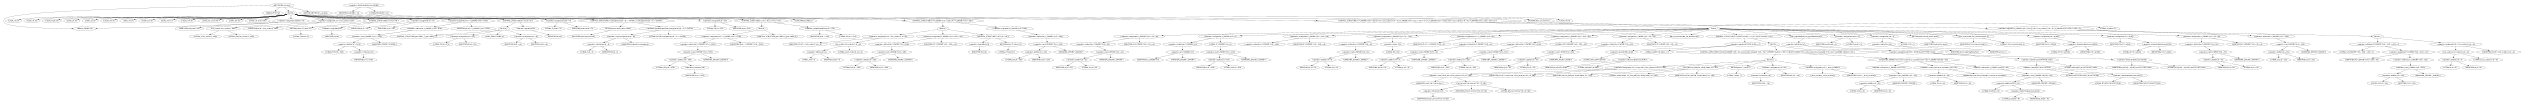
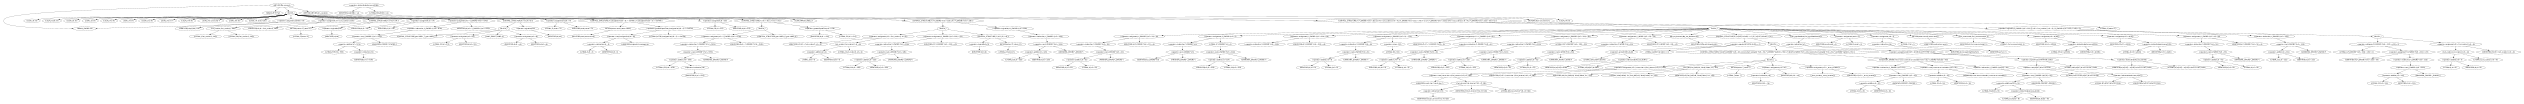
  digraph {
    fontname=Inter
    node [fontname=Inter]
    edge [fontname=Inter]
    n1 [label="(METHOD,tftp_connect)"]
    n2 [label="(PARAM,_DWORD *a1)"]
    n3 [label="(PARAM,_BYTE *a2)"]
    n4 [label="(BLOCK,,)"]
    n5 [label="(METHOD_RETURN,int __location)"]
    n6 [label="(LOCAL,v4: int)"]
-   n7 [label="(LOCAL,v5: int)"]
    n8 [label="(LOCAL,v6: int)"]
    n9 [label="(LOCAL,result: int)"]
    n10 [label="(LOCAL,v8: int)"]
    n11 [label="(LOCAL,v9: int)"]
    n12 [label="(LOCAL,v10: int)"]
    n13 [label="(LOCAL,v11: int)"]
    n14 [label="(LOCAL,v12: int)"]
    n15 [label="(LOCAL,v13: int *)"]
    n16 [label="(LOCAL,v14: int)"]
    n17 [label="(LOCAL,v15: const char *)"]
    n18 [label="(LOCAL,v16: int)"]
    n19 [label="(LOCAL,v17: char [ 128 ])"]
    n20 [label="(<operator>.assignment,v4 = Curl_ccalloc(1, 336))"]
    n21 [label="(<operator>.assignment,a1[188] = v4)"]
    n22 [label="(CONTROL_STRUCTURE,if ( !v4 ),if ( !v4 ))"]
    n23 [label="(<operator>.assignment,v5 = v4)"]
    n24 [label="(<operator>.assignment,v6 = *(_DWORD *)(*a1 + 1576))"]
    n25 [label="(CONTROL_STRUCTURE,if ( !v6 ),if ( !v6 ))"]
    n26 [label="(<operator>.assignment,result = 71)"]
    n27 [label="(CONTROL_STRUCTURE,if ( (unsigned int)(v6 - 8) >= 0xFFB1 ),if ( (unsigned int)(v6 - 8) >= 0xFFB1 ))"]
    n28 [label="(<operator>.assignment,v8 = 512)"]
    n29 [label="(CONTROL_STRUCTURE,if ( v6 >= 512 ),if ( v6 >= 512 ))"]
    n30 [label="(JUMP_TARGET,LABEL_7)"]
    n31 [label="(CONTROL_STRUCTURE,if ( !*(_DWORD *)(v5 + 328) ),if ( !*(_DWORD *)(v5 + 328) ))"]
    n32 [label="(CONTROL_STRUCTURE,if ( *(_DWORD *)(v5 + 332) || (v16 = Curl_ccalloc(1, v8 + 4), (*(_DWORD *)(v5 + 332) = v16) != 0) ),if ( *(_DWORD *)(v5 + 332) || (v16 = Curl_ccalloc(1, v8 + 4), (*(_DWORD *)(v5 + 332) = v16) != 0) ))"]
    n33 [label="(RETURN,return 27;,return 27;)"]
    n34 [label="(IDENTIFIER,v4,v4 = Curl_ccalloc(1, 336))"]
    n35 [label="(Curl_ccalloc,Curl_ccalloc(1, 336))"]
    n36 [label="(IDENTIFIER,v4,a1[188] = v4)"]
    n37 [label="(<operator>.logicalNot,!v4)"]
    n38 [label="(RETURN,return 27;,return 27;)"]
    n39 [label="(IDENTIFIER,v5,v5 = v4)"]
    n40 [label="(IDENTIFIER,v4,v5 = v4)"]
    n41 [label="(IDENTIFIER,v6,v6 = *(_DWORD *)(*a1 + 1576))"]
    n42 [label="(<operator>.indirection,*(_DWORD *)(*a1 + 1576))"]
    n43 [label="(<operator>.logicalNot,!v6)"]
    n44 [label="(BLOCK,,)"]
    n45 [label="(IDENTIFIER,result,result = 71)"]
    n46 [label="(LITERAL,71,result = 71)"]
    n47 [label="(<operator>.greaterEqualsThan,(unsigned int)(v6 - 8) >= 0xFFB1)"]
    n48 [label="(RETURN,return result;,return result;)"]
    n49 [label="(IDENTIFIER,v8,v8 = 512)"]
    n50 [label="(LITERAL,512,v8 = 512)"]
    n51 [label="(<operator>.greaterEqualsThan,v6 >= 512)"]
    n52 [label="(BLOCK,,)"]
    n53 [label="(<operator>.logicalNot,!*(_DWORD *)(v5 + 328))"]
    n54 [label="(BLOCK,,)"]
    n55 [label="(<operator>.logicalOr,*(_DWORD *)(v5 + 332) || (v16 = Curl_ccalloc(1, v8 + 4), (*(_DWORD *)(v5 + 332) = v16) != 0))"]
    n56 [label="(BLOCK,,)"]
    n57 [label="(LITERAL,27,return 27;)"]
    n58 [label="(LITERAL,1,Curl_ccalloc(1, 336))"]
    n59 [label="(LITERAL,336,Curl_ccalloc(1, 336))"]
    n60 [label="(<operator>.indirectIndexAccess,a1[188])"]
    n61 [label="(IDENTIFIER,a1,a1[188] = v4)"]
    n62 [label="(LITERAL,188,a1[188] = v4)"]
    n63 [label="(IDENTIFIER,v4,!v4)"]
    n64 [label="(LITERAL,27,return 27;)"]
    n65 [label="(<operator>.cast,(_DWORD *)(*a1 + 1576))"]
    n66 [label="(UNKNOWN,_DWORD *,_DWORD *)"]
    n67 [label="(<operator>.addition,*a1 + 1576)"]
    n68 [label="(<operator>.indirection,*a1)"]
    n69 [label="(LITERAL,1576,*a1 + 1576)"]
    n70 [label="(IDENTIFIER,a1,*a1 + 1576)"]
    n71 [label="(IDENTIFIER,v6,!v6)"]
    n72 [label="(<operator>.assignment,v8 = 512)"]
    n73 [label="(JUMP_TARGET,LABEL_6)"]
    n74 [label="(<operator>.assignment,v6 = v8)"]
    n75 [label="(CONTROL_STRUCTURE,goto LABEL_7;,goto LABEL_7;)"]
    n76 [label="(IDENTIFIER,v8,v8 = 512)"]
    n77 [label="(LITERAL,512,v8 = 512)"]
    n78 [label="(IDENTIFIER,v6,v6 = v8)"]
    n79 [label="(IDENTIFIER,v8,v6 = v8)"]
    n80 [label="(<operator>.cast,(unsigned int)(v6 - 8))"]
    n81 [label="(LITERAL,0xFFB1,(unsigned int)(v6 - 8) >= 0xFFB1)"]
    n82 [label="(IDENTIFIER,result,return result;)"]
    n83 [label="(UNKNOWN,unsigned int,unsigned int)"]
    n84 [label="(<operator>.subtraction,v6 - 8)"]
    n85 [label="(IDENTIFIER,v6,v6 - 8)"]
    n86 [label="(LITERAL,8,v6 - 8)"]
    n87 [label="(IDENTIFIER,v6,v6 >= 512)"]
    n88 [label="(LITERAL,512,v6 >= 512)"]
    n89 [label="(<operator>.assignment,v8 = *(_DWORD *)(*a1 + 1576))"]
    n90 [label="(CONTROL_STRUCTURE,goto LABEL_6;,goto LABEL_6;)"]
    n91 [label="(IDENTIFIER,v8,v8 = *(_DWORD *)(*a1 + 1576))"]
    n92 [label="(<operator>.indirection,*(_DWORD *)(*a1 + 1576))"]
    n93 [label="(<operator>.cast,(_DWORD *)(*a1 + 1576))"]
    n94 [label="(UNKNOWN,_DWORD *,_DWORD *)"]
    n95 [label="(<operator>.addition,*a1 + 1576)"]
    n96 [label="(<operator>.indirection,*a1)"]
    n97 [label="(LITERAL,1576,*a1 + 1576)"]
    n98 [label="(IDENTIFIER,a1,*a1 + 1576)"]
    n99 [label="(<operator>.indirection,*(_DWORD *)(v5 + 328))"]
    n100 [label="(<operator>.assignment,v12 = Curl_ccalloc(1, v8 + 4))"]
    n101 [label="(<operator>.assignment,*(_DWORD *)(v5 + 328) = v12)"]
    n102 [label="(CONTROL_STRUCTURE,if ( !v12 ),if ( !v12 ))"]
    n103 [label="(<operator>.cast,(_DWORD *)(v5 + 328))"]
    n104 [label="(UNKNOWN,_DWORD *,_DWORD *)"]
    n105 [label="(<operator>.addition,v5 + 328)"]
    n106 [label="(IDENTIFIER,v5,v5 + 328)"]
    n107 [label="(LITERAL,328,v5 + 328)"]
    n108 [label="(IDENTIFIER,v12,v12 = Curl_ccalloc(1, v8 + 4))"]
    n109 [label="(Curl_ccalloc,Curl_ccalloc(1, v8 + 4))"]
    n110 [label="(<operator>.indirection,*(_DWORD *)(v5 + 328))"]
    n111 [label="(IDENTIFIER,v12,*(_DWORD *)(v5 + 328) = v12)"]
    n112 [label="(<operator>.logicalNot,!v12)"]
    n113 [label="(RETURN,return 27;,return 27;)"]
    n114 [label="(LITERAL,1,Curl_ccalloc(1, v8 + 4))"]
    n115 [label="(<operator>.addition,v8 + 4)"]
    n116 [label="(IDENTIFIER,v8,v8 + 4)"]
    n117 [label="(LITERAL,4,v8 + 4)"]
    n118 [label="(<operator>.cast,(_DWORD *)(v5 + 328))"]
    n119 [label="(UNKNOWN,_DWORD *,_DWORD *)"]
    n120 [label="(<operator>.addition,v5 + 328)"]
    n121 [label="(IDENTIFIER,v5,v5 + 328)"]
    n122 [label="(LITERAL,328,v5 + 328)"]
    n123 [label="(IDENTIFIER,v12,!v12)"]
    n124 [label="(LITERAL,27,return 27;)"]
    n125 [label="(<operator>.indirection,*(_DWORD *)(v5 + 332))"]
    n126 [label="(BLOCK,,)"]
    n127 [label="(Curl_conncontrol,Curl_conncontrol(a1, 1))"]
    n128 [label="(<operator>.assignment,v9 = a1[105])"]
    n129 [label="(<operator>.assignment,v10 = a1[20])"]
    n130 [label="(<operator>.assignment,*(_DWORD *)(v5 + 16) = a1)"]
    n131 [label="(<operator>.assignment,*(_DWORD *)(v5 + 20) = v9)"]
    n132 [label="(<operator>.assignment,*(_DWORD *)v5 = 0)"]
    n133 [label="(<operator>.assignment,*(_DWORD *)(v5 + 324) = v6)"]
    n134 [label="(<operator>.assignment,*(_DWORD *)(v5 + 8) = -100)"]
    n135 [label="(<operator>.assignment,v11 = *(_DWORD *)(v10 + 4))"]
    n136 [label="(<operator>.assignment,*(_DWORD *)(v5 + 320) = 512)"]
    n137 [label="(<operator>.assignment,*(_WORD *)(v5 + 52) = v11)"]
    n138 [label="(tftp_set_timeouts,tftp_set_timeouts(v5))"]
    n139 [label="(CONTROL_STRUCTURE,if ( (a1[147] & 0x40) == 0 ),if ( (a1[147] & 0x40) == 0 ))"]
    n140 [label="(Curl_pgrsStartNow,Curl_pgrsStartNow(*a1))"]
    n141 [label="(<operator>.assignment,result = 0)"]
    n142 [label="(<operator>.assignment,*a2 = 1)"]
    n143 [label="(RETURN,return result;,return result;)"]
    n144 [label="(<operator>.cast,(_DWORD *)(v5 + 332))"]
    n145 [label="(<operator>.assignment,v16 = Curl_ccalloc(1, v8 + 4))"]
    n146 [label="(<operator>.notEquals,(*(_DWORD *)(v5 + 332) = v16) != 0)"]
    n147 [label="(UNKNOWN,_DWORD *,_DWORD *)"]
    n148 [label="(<operator>.addition,v5 + 332)"]
    n149 [label="(IDENTIFIER,v5,v5 + 332)"]
    n150 [label="(LITERAL,332,v5 + 332)"]
    n151 [label="(IDENTIFIER,v16,v16 = Curl_ccalloc(1, v8 + 4))"]
    n152 [label="(Curl_ccalloc,Curl_ccalloc(1, v8 + 4))"]
    n153 [label="(<operator>.assignment,*(_DWORD *)(v5 + 332) = v16)"]
    n154 [label="(LITERAL,0,(*(_DWORD *)(v5 + 332) = v16) != 0)"]
    n155 [label="(LITERAL,1,Curl_ccalloc(1, v8 + 4))"]
    n156 [label="(<operator>.addition,v8 + 4)"]
    n157 [label="(IDENTIFIER,v8,v8 + 4)"]
    n158 [label="(LITERAL,4,v8 + 4)"]
    n159 [label="(<operator>.indirection,*(_DWORD *)(v5 + 332))"]
    n160 [label="(IDENTIFIER,v16,*(_DWORD *)(v5 + 332) = v16)"]
    n161 [label="(<operator>.cast,(_DWORD *)(v5 + 332))"]
    n162 [label="(UNKNOWN,_DWORD *,_DWORD *)"]
    n163 [label="(<operator>.addition,v5 + 332)"]
    n164 [label="(IDENTIFIER,v5,v5 + 332)"]
    n165 [label="(LITERAL,332,v5 + 332)"]
    n166 [label="(IDENTIFIER,a1,Curl_conncontrol(a1, 1))"]
    n167 [label="(LITERAL,1,Curl_conncontrol(a1, 1))"]
    n168 [label="(IDENTIFIER,v9,v9 = a1[105])"]
    n169 [label="(<operator>.indirectIndexAccess,a1[105])"]
    n170 [label="(IDENTIFIER,v10,v10 = a1[20])"]
    n171 [label="(<operator>.indirectIndexAccess,a1[20])"]
    n172 [label="(<operator>.indirection,*(_DWORD *)(v5 + 16))"]
    n173 [label="(IDENTIFIER,a1,*(_DWORD *)(v5 + 16) = a1)"]
    n174 [label="(<operator>.indirection,*(_DWORD *)(v5 + 20))"]
    n175 [label="(IDENTIFIER,v9,*(_DWORD *)(v5 + 20) = v9)"]
    n176 [label="(<operator>.indirection,*(_DWORD *)v5)"]
    n177 [label="(LITERAL,0,*(_DWORD *)v5 = 0)"]
    n178 [label="(<operator>.indirection,*(_DWORD *)(v5 + 324))"]
    n179 [label="(IDENTIFIER,v6,*(_DWORD *)(v5 + 324) = v6)"]
    n180 [label="(<operator>.indirection,*(_DWORD *)(v5 + 8))"]
    n181 [label="(<operator>.minus,-100)"]
    n182 [label="(IDENTIFIER,v11,v11 = *(_DWORD *)(v10 + 4))"]
    n183 [label="(<operator>.indirection,*(_DWORD *)(v10 + 4))"]
    n184 [label="(<operator>.indirection,*(_DWORD *)(v5 + 320))"]
    n185 [label="(LITERAL,512,*(_DWORD *)(v5 + 320) = 512)"]
    n186 [label="(<operator>.indirection,*(_WORD *)(v5 + 52))"]
    n187 [label="(IDENTIFIER,v11,*(_WORD *)(v5 + 52) = v11)"]
+   n188 [label="(IDENTIFIER,v5,tftp_set_timeouts(v5))"]
    n189 [label="(<operator>.equals,(a1[147] & 0x40) == 0)"]
    n190 [label="(BLOCK,,)"]
    n191 [label="(<operator>.indirection,*a1)"]
    n192 [label="(IDENTIFIER,result,result = 0)"]
    n193 [label="(LITERAL,0,result = 0)"]
    n194 [label="(<operator>.indirection,*a2)"]
    n195 [label="(LITERAL,1,*a2 = 1)"]
    n196 [label="(IDENTIFIER,result,return result;)"]
    n197 [label="(IDENTIFIER,a1,v9 = a1[105])"]
    n198 [label="(LITERAL,105,v9 = a1[105])"]
    n199 [label="(IDENTIFIER,a1,v10 = a1[20])"]
    n200 [label="(LITERAL,20,v10 = a1[20])"]
    n201 [label="(<operator>.cast,(_DWORD *)(v5 + 16))"]
    n202 [label="(UNKNOWN,_DWORD *,_DWORD *)"]
    n203 [label="(<operator>.addition,v5 + 16)"]
    n204 [label="(IDENTIFIER,v5,v5 + 16)"]
    n205 [label="(LITERAL,16,v5 + 16)"]
    n206 [label="(<operator>.cast,(_DWORD *)(v5 + 20))"]
    n207 [label="(UNKNOWN,_DWORD *,_DWORD *)"]
    n208 [label="(<operator>.addition,v5 + 20)"]
    n209 [label="(IDENTIFIER,v5,v5 + 20)"]
    n210 [label="(LITERAL,20,v5 + 20)"]
    n211 [label="(<operator>.cast,(_DWORD *)v5)"]
    n212 [label="(<operator>.cast,(_DWORD *)(v5 + 324))"]
    n213 [label="(UNKNOWN,_DWORD *,_DWORD *)"]
    n214 [label="(IDENTIFIER,v5,(_DWORD *)v5)"]
    n215 [label="(UNKNOWN,_DWORD *,_DWORD *)"]
    n216 [label="(<operator>.addition,v5 + 324)"]
    n217 [label="(IDENTIFIER,v5,v5 + 324)"]
    n218 [label="(LITERAL,324,v5 + 324)"]
    n219 [label="(<operator>.cast,(_DWORD *)(v5 + 8))"]
    n220 [label="(LITERAL,100,-100)"]
    n221 [label="(UNKNOWN,_DWORD *,_DWORD *)"]
    n222 [label="(<operator>.addition,v5 + 8)"]
    n223 [label="(IDENTIFIER,v5,v5 + 8)"]
    n224 [label="(LITERAL,8,v5 + 8)"]
    n225 [label="(<operator>.cast,(_DWORD *)(v10 + 4))"]
    n226 [label="(UNKNOWN,_DWORD *,_DWORD *)"]
    n227 [label="(<operator>.addition,v10 + 4)"]
    n228 [label="(IDENTIFIER,v10,v10 + 4)"]
    n229 [label="(LITERAL,4,v10 + 4)"]
    n230 [label="(<operator>.cast,(_DWORD *)(v5 + 320))"]
    n231 [label="(UNKNOWN,_DWORD *,_DWORD *)"]
    n232 [label="(<operator>.addition,v5 + 320)"]
    n233 [label="(IDENTIFIER,v5,v5 + 320)"]
    n234 [label="(LITERAL,320,v5 + 320)"]
    n235 [label="(<operator>.cast,(_WORD *)(v5 + 52))"]
    n236 [label="(UNKNOWN,_WORD *,_WORD *)"]
    n237 [label="(<operator>.addition,v5 + 52)"]
    n238 [label="(IDENTIFIER,v5,v5 + 52)"]
    n239 [label="(LITERAL,52,v5 + 52)"]
    n240 [label="(<operator>.and,a1[147] & 0x40)"]
    n241 [label="(LITERAL,0,(a1[147] & 0x40) == 0)"]
    n242 [label="(CONTROL_STRUCTURE,if ( bind(*(_DWORD *)(v5 + 20), (const struct sockaddr *)(v5 + 52), *(_DWORD *)(a1[20] + 16)) ),if ( bind(*(_DWORD *)(v5 + 20), (const struct sockaddr *)(v5 + 52), *(_DWORD *)(a1[20] + 16)) ))"]
    n243 [label="(<operator>.assignment,a1[147] = a1[147] & 0xFFFFFFBF | 0x40)"]
    n244 [label="(<operator>.indirectIndexAccess,a1[147])"]
    n245 [label="(LITERAL,0x40,a1[147] & 0x40)"]
    n246 [label="(IDENTIFIER,a1,a1[147] & 0x40)"]
    n247 [label="(LITERAL,147,a1[147] & 0x40)"]
    n248 [label="(bind,bind(*(_DWORD *)(v5 + 20), (const struct sockaddr *)(v5 + 52), *(_DWORD *)(a1[20] + 16)))"]
    n249 [label="(BLOCK,,)"]
    n250 [label="(<operator>.indirectIndexAccess,a1[147])"]
    n251 [label="(<operator>.or,a1[147] & 0xFFFFFFBF | 0x40)"]
    n252 [label="(<operator>.indirection,*(_DWORD *)(v5 + 20))"]
    n253 [label="(<operator>.cast,(const struct sockaddr *)(v5 + 52))"]
    n254 [label="(<operator>.indirection,*(_DWORD *)(a1[20] + 16))"]
    n255 [label="(<operator>.assignment,v14 = *a1)"]
    n256 [label="(<operator>.assignment,v13 = _errno_location())"]
    n257 [label="(<operator>.assignment,v15 = (const char *)Curl_strerror(*v13, v17, 128))"]
    n258 [label="(Curl_failf,Curl_failf(v14, \"bind() failed; %s\", v15))"]
    n259 [label="(RETURN,return 7;,return 7;)"]
    n260 [label="(<operator>.cast,(_DWORD *)(v5 + 20))"]
    n261 [label="(UNKNOWN,const struct sockaddr *,const struct sockaddr *)"]
    n262 [label="(<operator>.addition,v5 + 52)"]
    n263 [label="(<operator>.cast,(_DWORD *)(a1[20] + 16))"]
    n264 [label="(UNKNOWN,_DWORD *,_DWORD *)"]
    n265 [label="(<operator>.addition,v5 + 20)"]
    n266 [label="(IDENTIFIER,v5,v5 + 20)"]
    n267 [label="(LITERAL,20,v5 + 20)"]
    n268 [label="(IDENTIFIER,v5,v5 + 52)"]
    n269 [label="(LITERAL,52,v5 + 52)"]
    n270 [label="(UNKNOWN,_DWORD *,_DWORD *)"]
    n271 [label="(<operator>.addition,a1[20] + 16)"]
    n272 [label="(<operator>.indirectIndexAccess,a1[20])"]
    n273 [label="(LITERAL,16,a1[20] + 16)"]
    n274 [label="(IDENTIFIER,a1,a1[20] + 16)"]
    n275 [label="(LITERAL,20,a1[20] + 16)"]
    n276 [label="(IDENTIFIER,v14,v14 = *a1)"]
    n277 [label="(<operator>.indirection,*a1)"]
    n278 [label="(IDENTIFIER,v13,v13 = _errno_location())"]
    n279 [label="(_errno_location,_errno_location())"]
    n280 [label="(IDENTIFIER,v15,v15 = (const char *)Curl_strerror(*v13, v17, 128))"]
    n281 [label="(<operator>.cast,(const char *)Curl_strerror(*v13, v17, 128))"]
    n282 [label="(IDENTIFIER,v14,Curl_failf(v14, \"bind() failed; %s\", v15))"]
    n283 [label="(LITERAL,\"bind() failed; %s\",Curl_failf(v14, \"bind() failed; %s\", v15))"]
    n284 [label="(IDENTIFIER,v15,Curl_failf(v14, \"bind() failed; %s\", v15))"]
    n285 [label="(LITERAL,7,return 7;)"]
    n286 [label="(IDENTIFIER,a1,v14 = *a1)"]
    n287 [label="(UNKNOWN,const char *,const char *)"]
    n288 [label="(Curl_strerror,Curl_strerror(*v13, v17, 128))"]
    n289 [label="(<operator>.indirection,*v13)"]
    n290 [label="(IDENTIFIER,v17,Curl_strerror(*v13, v17, 128))"]
    n291 [label="(LITERAL,128,Curl_strerror(*v13, v17, 128))"]
    n292 [label="(IDENTIFIER,v13,Curl_strerror(*v13, v17, 128))"]
    n293 [label="(IDENTIFIER,a1,a1[147] = a1[147] & 0xFFFFFFBF | 0x40)"]
    n294 [label="(LITERAL,147,a1[147] = a1[147] & 0xFFFFFFBF | 0x40)"]
    n295 [label="(<operator>.and,a1[147] & 0xFFFFFFBF)"]
    n296 [label="(LITERAL,0x40,a1[147] & 0xFFFFFFBF | 0x40)"]
    n297 [label="(<operator>.indirectIndexAccess,a1[147])"]
    n298 [label="(LITERAL,0xFFFFFFBF,a1[147] & 0xFFFFFFBF)"]
    n299 [label="(IDENTIFIER,a1,a1[147] & 0xFFFFFFBF)"]
    n300 [label="(LITERAL,147,a1[147] & 0xFFFFFFBF)"]
    n301 [label="(IDENTIFIER,a1,Curl_pgrsStartNow(*a1))"]
    n302 [label="(IDENTIFIER,a2,*a2 = 1)"]
    n1 -> n2
    n1 -> n3
    n1 -> n4
    n1 -> n5
    n4 -> n6
-   n4 -> n7
    n4 -> n8
    n4 -> n9
    n4 -> n10
    n4 -> n11
    n4 -> n12
    n4 -> n13
    n4 -> n14
    n4 -> n15
    n4 -> n16
    n4 -> n17
    n4 -> n18
    n4 -> n19
    n4 -> n20
    n4 -> n21
    n4 -> n22
    n4 -> n23
    n4 -> n24
    n4 -> n25
    n4 -> n26
    n4 -> n27
    n4 -> n28
    n4 -> n29
    n4 -> n30
    n4 -> n31
    n4 -> n32
    n4 -> n33
    n20 -> n34
    n20 -> n35
    n21 -> n2
    n21 -> n36
    n22 -> n37
    n22 -> n38
    n23 -> n39
    n23 -> n40
    n24 -> n41
    n24 -> n42
    n25 -> n43
    n25 -> n44
    n26 -> n45
    n26 -> n46
    n27 -> n47
    n27 -> n48
    n28 -> n49
    n28 -> n50
    n29 -> n51
    n29 -> n52
    n31 -> n53
    n31 -> n54
    n32 -> n55
    n32 -> n56
    n33 -> n57
    n35 -> n58
    n35 -> n59
    n37 -> n63
    n38 -> n64
    n42 -> n65
    n43 -> n71
    n44 -> n72
    n44 -> n73
    n44 -> n74
    n44 -> n75
    n47 -> n80
    n47 -> n81
    n48 -> n82
    n51 -> n87
    n51 -> n88
    n52 -> n89
    n52 -> n90
    n53 -> n99
    n54 -> n100
    n54 -> n101
    n54 -> n102
    n55 -> n125
    n55 -> n126
    n56 -> n127
    n56 -> n128
    n56 -> n129
    n56 -> n130
    n56 -> n131
    n56 -> n132
    n56 -> n133
    n56 -> n134
    n56 -> n135
    n56 -> n136
    n56 -> n137
    n56 -> n138
    n56 -> n139
    n56 -> n140
    n56 -> n141
    n56 -> n142
    n56 -> n143
    n60 -> n61
    n60 -> n62
    n65 -> n66
    n65 -> n67
    n67 -> n68
    n67 -> n69
    n68 -> n70
    n72 -> n76
    n72 -> n77
    n74 -> n78
    n74 -> n79
    n80 -> n83
    n80 -> n84
    n84 -> n85
    n84 -> n86
    n89 -> n91
    n89 -> n92
    n92 -> n93
    n93 -> n94
    n93 -> n95
    n95 -> n96
    n95 -> n97
    n96 -> n98
    n99 -> n103
    n100 -> n108
    n100 -> n109
    n101 -> n110
    n101 -> n111
    n102 -> n112
    n102 -> n113
    n103 -> n104
    n103 -> n105
    n105 -> n106
    n105 -> n107
    n109 -> n114
    n109 -> n115
    n110 -> n118
    n112 -> n123
    n113 -> n124
    n115 -> n116
    n115 -> n117
    n118 -> n119
    n118 -> n120
    n120 -> n121
    n120 -> n122
    n125 -> n144
    n126 -> n145
    n126 -> n146
    n127 -> n166
    n127 -> n167
    n128 -> n168
    n128 -> n169
    n129 -> n170
    n129 -> n171
    n130 -> n172
    n130 -> n173
    n131 -> n174
    n131 -> n175
    n132 -> n176
    n132 -> n177
    n133 -> n178
    n133 -> n179
    n134 -> n180
    n134 -> n181
    n135 -> n182
    n135 -> n183
    n136 -> n184
    n136 -> n185
    n137 -> n186
    n137 -> n187
+   n138 -> n188
    n139 -> n189
    n139 -> n190
    n140 -> n191
    n141 -> n192
    n141 -> n193
    n142 -> n194
    n142 -> n195
    n143 -> n196
    n144 -> n147
    n144 -> n148
    n145 -> n151
    n145 -> n152
    n146 -> n153
    n146 -> n154
    n148 -> n149
    n148 -> n150
    n152 -> n155
    n152 -> n156
    n153 -> n159
    n153 -> n160
    n156 -> n157
    n156 -> n158
    n159 -> n161
    n161 -> n162
    n161 -> n163
    n163 -> n164
    n163 -> n165
    n169 -> n197
    n169 -> n198
    n171 -> n199
    n171 -> n200
    n172 -> n201
    n174 -> n206
    n176 -> n211
    n177 -> n212
    n180 -> n219
    n181 -> n220
    n183 -> n225
    n184 -> n230
    n186 -> n235
    n189 -> n240
    n189 -> n241
    n190 -> n242
    n190 -> n243
    n191 -> n301
    n194 -> n302
    n201 -> n202
    n201 -> n203
    n203 -> n204
    n203 -> n205
    n206 -> n207
    n206 -> n208
    n208 -> n209
    n208 -> n210
    n211 -> n213
    n211 -> n214
    n212 -> n215
    n212 -> n216
    n216 -> n217
    n216 -> n218
    n219 -> n221
    n219 -> n222
    n222 -> n223
    n222 -> n224
    n225 -> n226
    n225 -> n227
    n227 -> n228
    n227 -> n229
    n230 -> n231
    n230 -> n232
    n232 -> n233
    n232 -> n234
    n235 -> n236
    n235 -> n237
    n237 -> n238
    n237 -> n239
    n240 -> n244
    n240 -> n245
    n242 -> n248
    n242 -> n249
    n243 -> n250
    n243 -> n251
    n244 -> n246
    n244 -> n247
    n248 -> n252
    n248 -> n253
    n248 -> n254
    n249 -> n255
    n249 -> n256
    n249 -> n257
    n249 -> n258
    n249 -> n259
    n250 -> n293
    n250 -> n294
    n251 -> n295
    n251 -> n296
    n252 -> n260
    n253 -> n261
    n253 -> n262
    n254 -> n263
    n255 -> n276
    n255 -> n277
    n256 -> n278
    n256 -> n279
    n257 -> n280
    n257 -> n281
    n258 -> n282
    n258 -> n283
    n258 -> n284
    n259 -> n285
    n260 -> n264
    n260 -> n265
    n262 -> n268
    n262 -> n269
    n263 -> n270
    n263 -> n271
    n265 -> n266
    n265 -> n267
    n271 -> n272
    n271 -> n273
    n272 -> n274
    n272 -> n275
    n277 -> n286
    n281 -> n287
    n281 -> n288
    n288 -> n289
    n288 -> n290
    n288 -> n291
    n289 -> n292
    n295 -> n297
    n295 -> n298
    n297 -> n299
    n297 -> n300
  }
